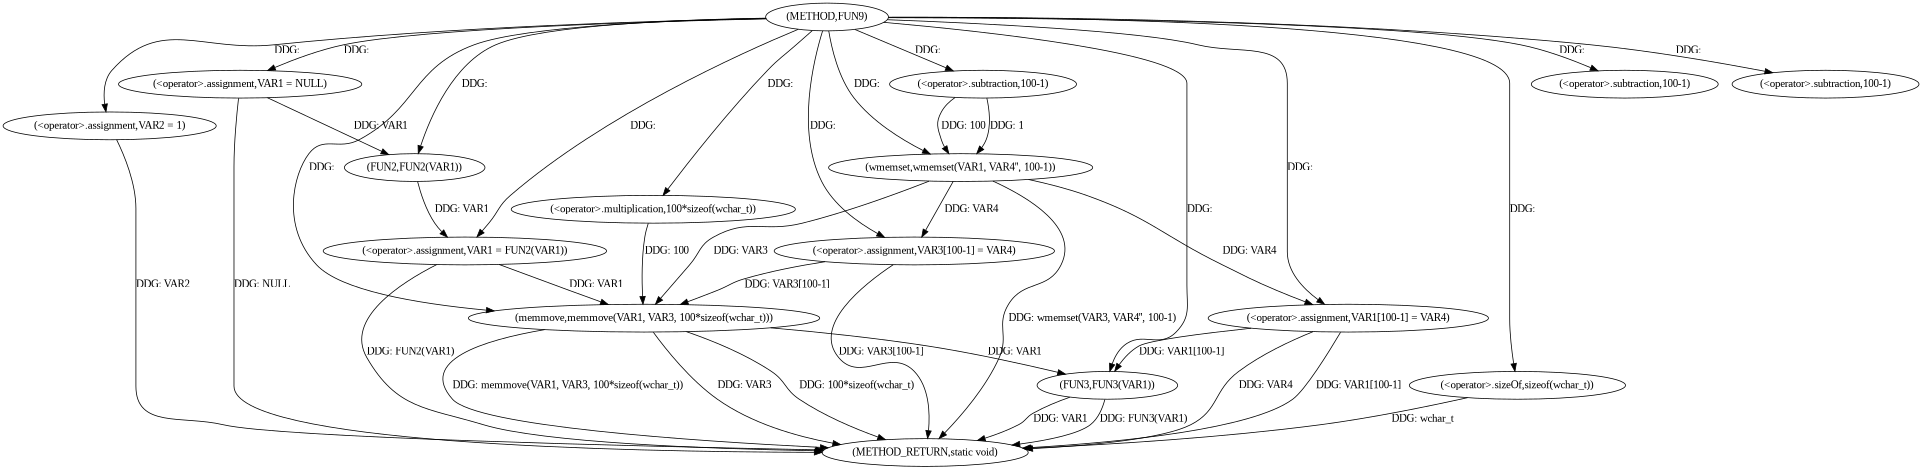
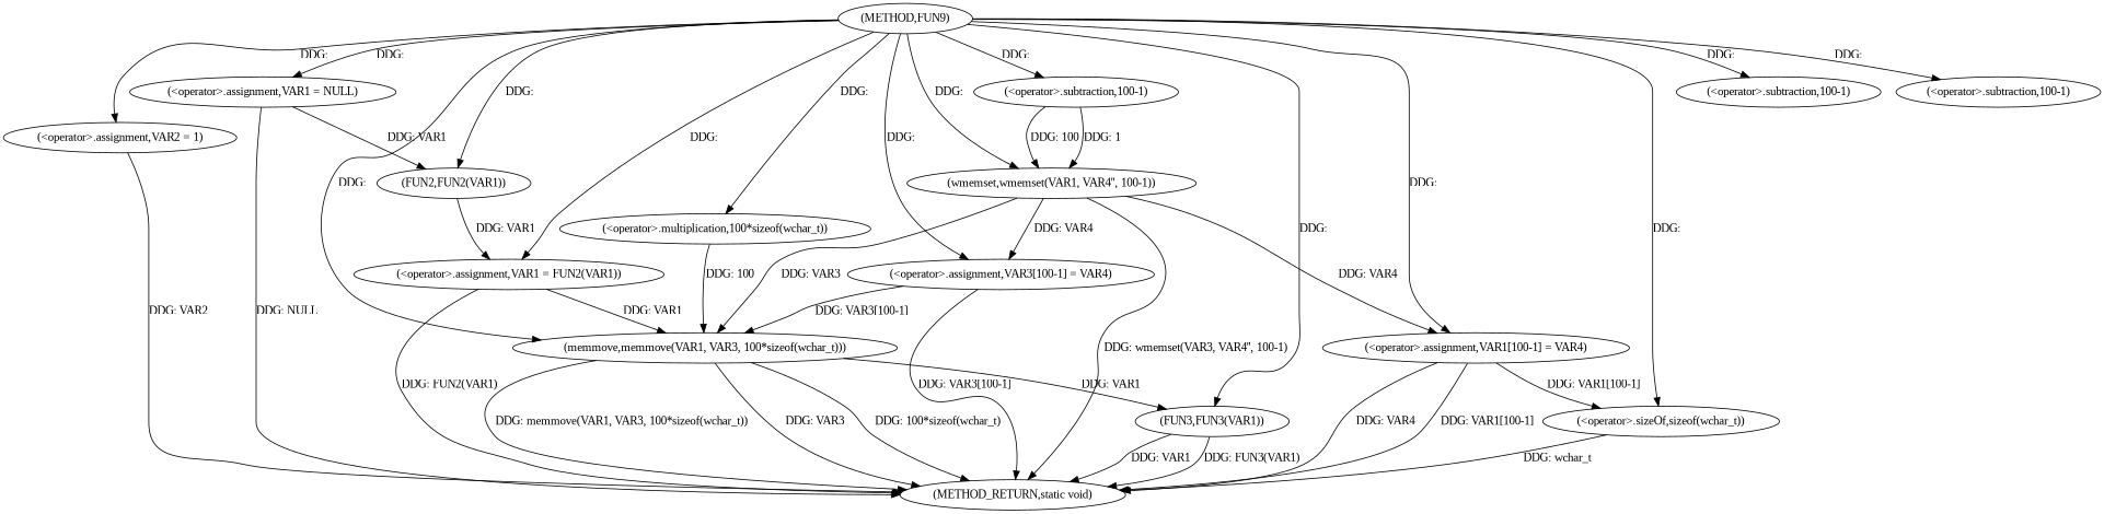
  digraph {
    fontname="Liberation Serif"
    node [fontname="Liberation Serif"]
    edge [fontname="Liberation Serif"]
    n1 [label="(METHOD,FUN9)"]
    n2 [label="(<operator>.assignment,VAR1 = NULL)"]
    n3 [label="(<operator>.assignment,VAR2 = 1)"]
    n4 [label="(<operator>.assignment,VAR1 = FUN2(VAR1))"]
    n5 [label="(FUN2,FUN2(VAR1))"]
    n6 [label="(wmemset,wmemset(VAR1, VAR4'', 100-1))"]
    n7 [label="(<operator>.subtraction,100-1)"]
    n8 [label="(<operator>.assignment,VAR3[100-1] = VAR4)"]
    n9 [label="(<operator>.subtraction,100-1)"]
    n10 [label="(memmove,memmove(VAR1, VAR3, 100*sizeof(wchar_t)))"]
    n11 [label="(<operator>.multiplication,100*sizeof(wchar_t))"]
    n12 [label="(<operator>.sizeOf,sizeof(wchar_t))"]
    n13 [label="(<operator>.assignment,VAR1[100-1] = VAR4)"]
    n14 [label="(<operator>.subtraction,100-1)"]
    n15 [label="(FUN3,FUN3(VAR1))"]
    n16 [label="(METHOD_RETURN,static void)"]
    n1 -> n2 [label="DDG: "]
    n1 -> n3 [label="DDG: "]
    n1 -> n4 [label="DDG: "]
    n1 -> n5 [label="DDG: "]
    n1 -> n6 [label="DDG: "]
    n1 -> n7 [label="DDG: "]
    n1 -> n8 [label="DDG: "]
    n1 -> n9 [label="DDG: "]
    n1 -> n10 [label="DDG: "]
    n1 -> n11 [label="DDG: "]
    n1 -> n12 [label="DDG: "]
    n1 -> n13 [label="DDG: "]
    n1 -> n14 [label="DDG: "]
    n1 -> n15 [label="DDG: "]
    n2 -> n5 [label="DDG: VAR1"]
    n2 -> n16 [label="DDG: NULL"]
    n3 -> n16 [label="DDG: VAR2"]
    n4 -> n10 [label="DDG: VAR1"]
    n4 -> n16 [label="DDG: FUN2(VAR1)"]
    n5 -> n4 [label="DDG: VAR1"]
    n6 -> n8 [label="DDG: VAR4"]
    n6 -> n10 [label="DDG: VAR3"]
    n6 -> n13 [label="DDG: VAR4"]
    n6 -> n16 [label="DDG: wmemset(VAR3, VAR4'', 100-1)"]
    n7 -> n6 [label="DDG: 100"]
    n7 -> n6 [label="DDG: 1"]
    n8 -> n10 [label="DDG: VAR3[100-1]"]
    n8 -> n16 [label="DDG: VAR3[100-1]"]
    n10 -> n15 [label="DDG: VAR1"]
    n10 -> n16 [label="DDG: VAR3"]
    n10 -> n16 [label="DDG: 100*sizeof(wchar_t)"]
    n10 -> n16 [label="DDG: memmove(VAR1, VAR3, 100*sizeof(wchar_t))"]
    n11 -> n10 [label="DDG: 100"]
    n12 -> n16 [label="DDG: wchar_t"]
-   n13 -> n15 [label="DDG: VAR1[100-1]"]
+   n13 -> n12 [label="DDG: VAR1[100-1]"]
    n13 -> n16 [label="DDG: VAR4"]
    n13 -> n16 [label="DDG: VAR1[100-1]"]
    n15 -> n16 [label="DDG: FUN3(VAR1)"]
    n15 -> n16 [label="DDG: VAR1"]
  }
